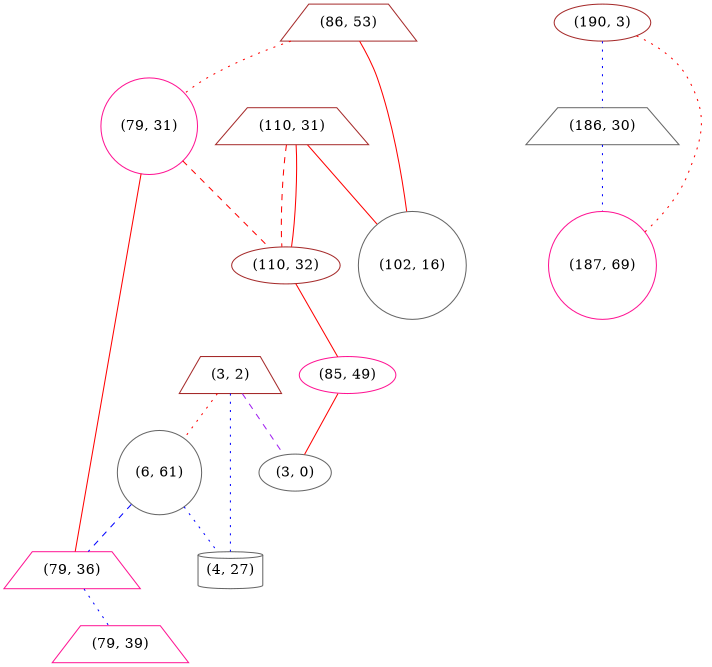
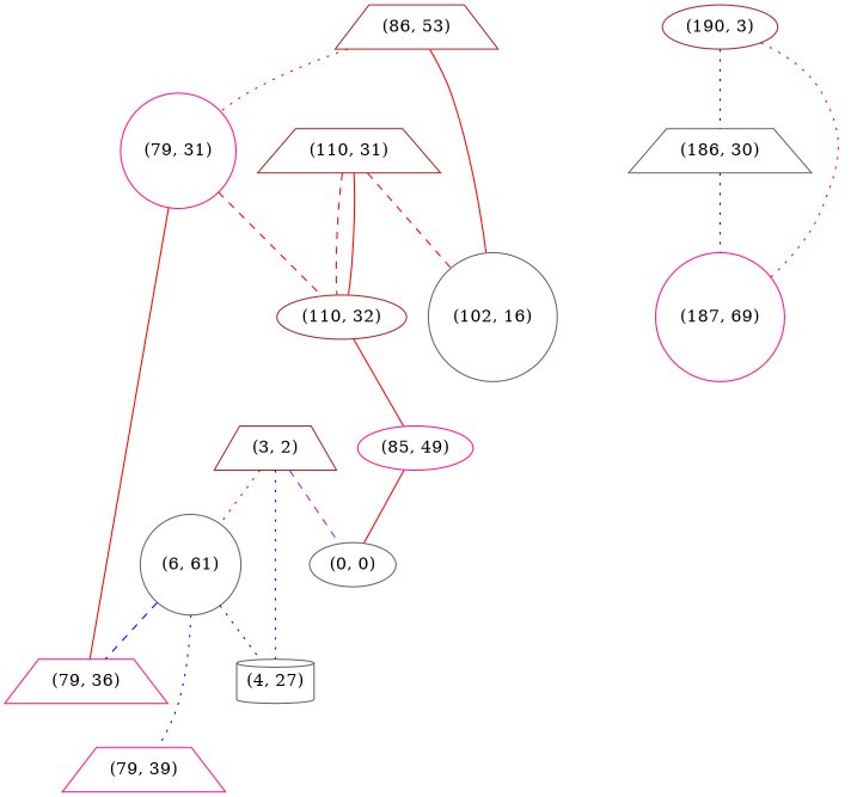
  graph {
    node [color=gray40 shape=trapezium]
    edge [color=red style=dotted weight=1]
-   "(0, 0)" [shape=ellipse label="(3, 0)"]
+   "(0, 0)" [shape=ellipse]
    "(3, 2)" [color=brown]
    "(6, 61)" [shape=circle]
    "(4, 27)" [shape=cylinder]
    "(79, 36)" [color=deeppink]
    "(79, 39)" [color=deeppink]
    "(110, 32)" [color=brown shape=ellipse]
    "(110, 31)" [color=brown]
    "(102, 16)" [shape=circle]
    "(85, 49)" [color=deeppink shape=ellipse]
    n11 [color=brown label="(86, 53)"]
    "(79, 31)" [color=deeppink shape=circle]
    "(190, 3)" [color=brown shape=ellipse]
    "(186, 30)"
    "(187, 69)" [color=deeppink shape=circle]
    "(3, 2)" -- "(0, 0)" [color=purple style=dashed weight=4]
    "(3, 2)" -- "(6, 61)"
    "(3, 2)" -- "(4, 27)" [color=blue weight=3]
    "(6, 61)" -- "(4, 27)" [color=blue weight=3]
    "(6, 61)" -- "(79, 36)" [color=blue style=dashed weight=3]
-   "(79, 36)" -- "(79, 39)" [color=blue weight=3]
+   "(6, 61)" -- "(79, 39)" [color=blue weight=3]
    "(110, 32)" -- "(85, 49)" [style=solid]
    "(110, 31)" -- "(110, 32)" [style=dashed]
    "(110, 31)" -- "(110, 32)" [style=solid]
-   "(110, 31)" -- "(102, 16)" [style=solid]
+   "(110, 31)" -- "(102, 16)" [style=dashed]
    "(85, 49)" -- "(0, 0)" [style=solid]
    n11 -- "(102, 16)" [style=solid]
    n11 -- "(79, 31)"
    "(79, 31)" -- "(79, 36)" [style=solid]
    "(79, 31)" -- "(110, 32)" [style=dashed]
    "(190, 3)" -- "(186, 30)" [color=blue weight=3]
    "(190, 3)" -- "(187, 69)"
    "(186, 30)" -- "(187, 69)" [color=blue weight=3]
  }
